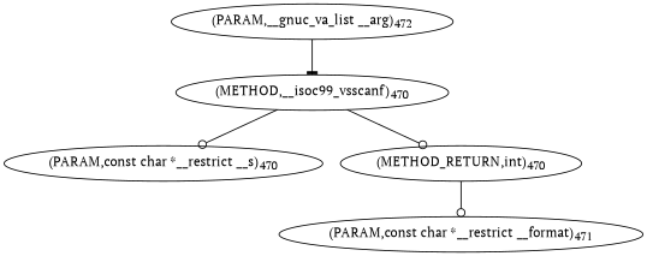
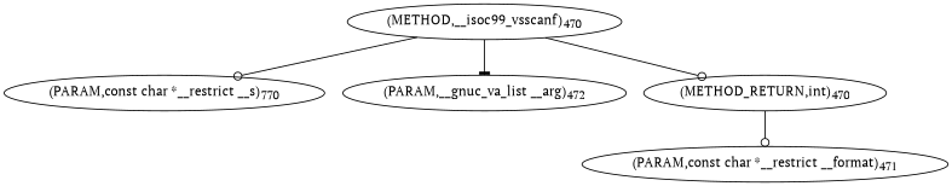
  digraph {
    fontname="PT Serif"
    node [fontname="PT Serif"]
    edge [arrowhead=odot fontname="PT Serif"]
    n1 [label=<(METHOD,__isoc99_vsscanf)<SUB>470</SUB>>]
-   n2 [label=<(PARAM,const char *__restrict __s)<SUB>470</SUB>>]
+   n2 [label=<(PARAM,const char *__restrict __s)<SUB>770</SUB>>]
    n3 [label=<(PARAM,__gnuc_va_list __arg)<SUB>472</SUB>>]
    n4 [label=<(METHOD_RETURN,int)<SUB>470</SUB>>]
    n5 [label=<(PARAM,const char *__restrict __format)<SUB>471</SUB>>]
    n1 -> n2
-   n3 -> n1 [arrowhead=tee]
+   n1 -> n3 [arrowhead=tee]
    n1 -> n4
    n4 -> n5
  }
